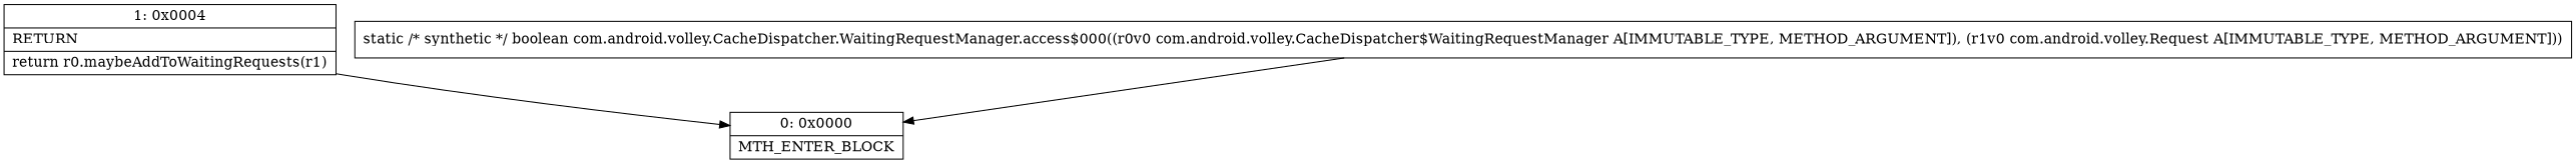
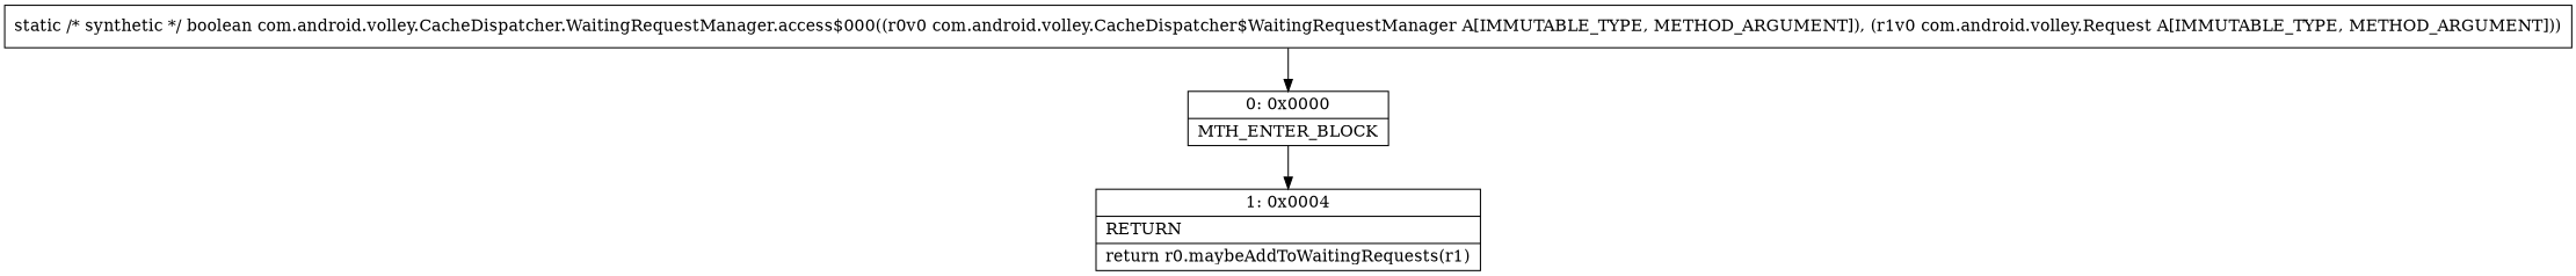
  digraph {
    node [shape=record]
    n1 [label="{0\:\ 0x0000|MTH_ENTER_BLOCK\l}"]
    n2 [label="{1\:\ 0x0004|RETURN\l|return r0.maybeAddToWaitingRequests(r1)\l}"]
    n3 [label="{static \/* synthetic *\/ boolean com.android.volley.CacheDispatcher.WaitingRequestManager.access$000((r0v0 com.android.volley.CacheDispatcher$WaitingRequestManager A[IMMUTABLE_TYPE, METHOD_ARGUMENT]), (r1v0 com.android.volley.Request A[IMMUTABLE_TYPE, METHOD_ARGUMENT])) }"]
-   n2 -> n1
+   n1 -> n2
    n3 -> n1
  }
